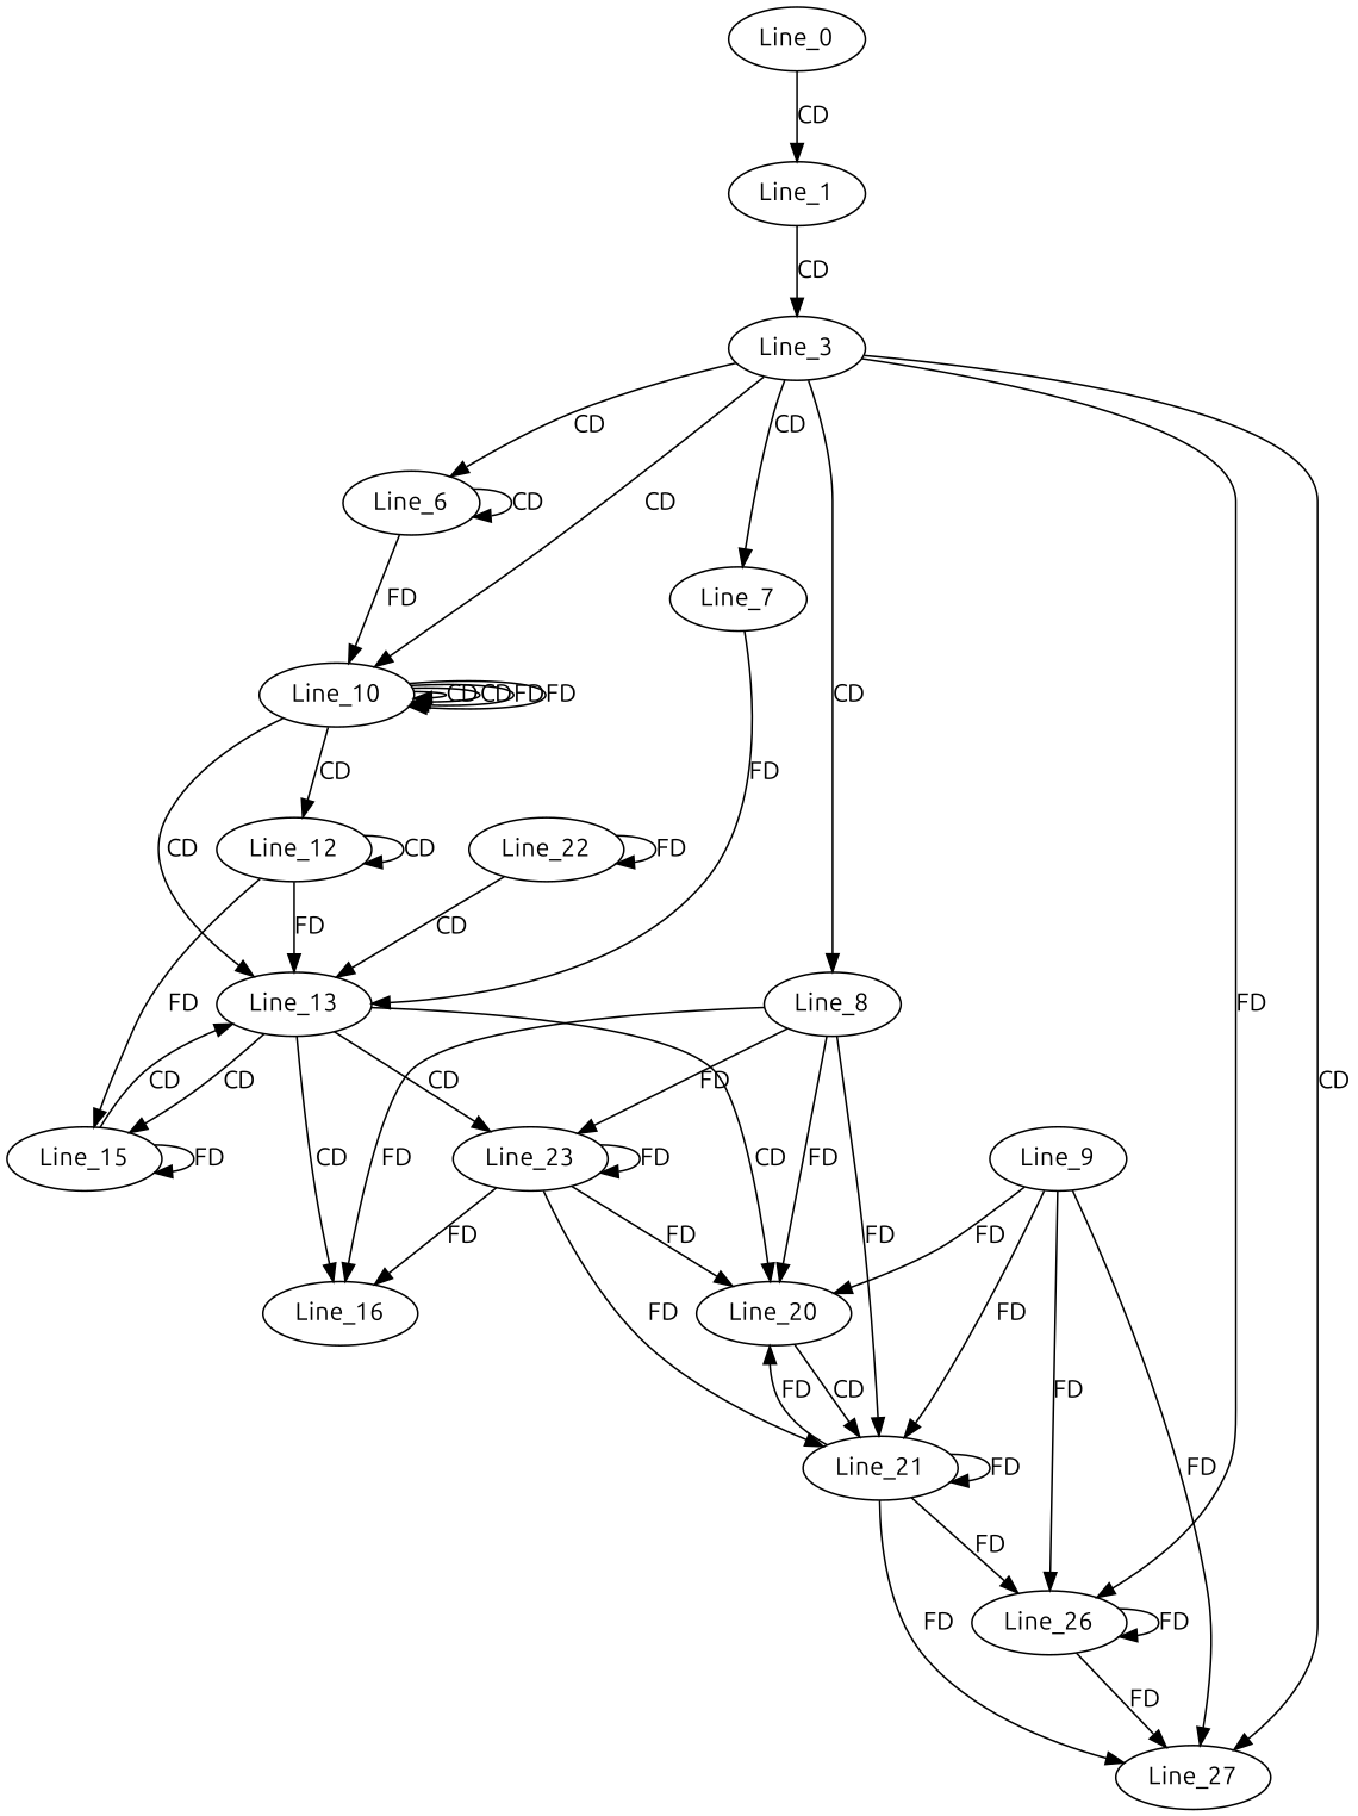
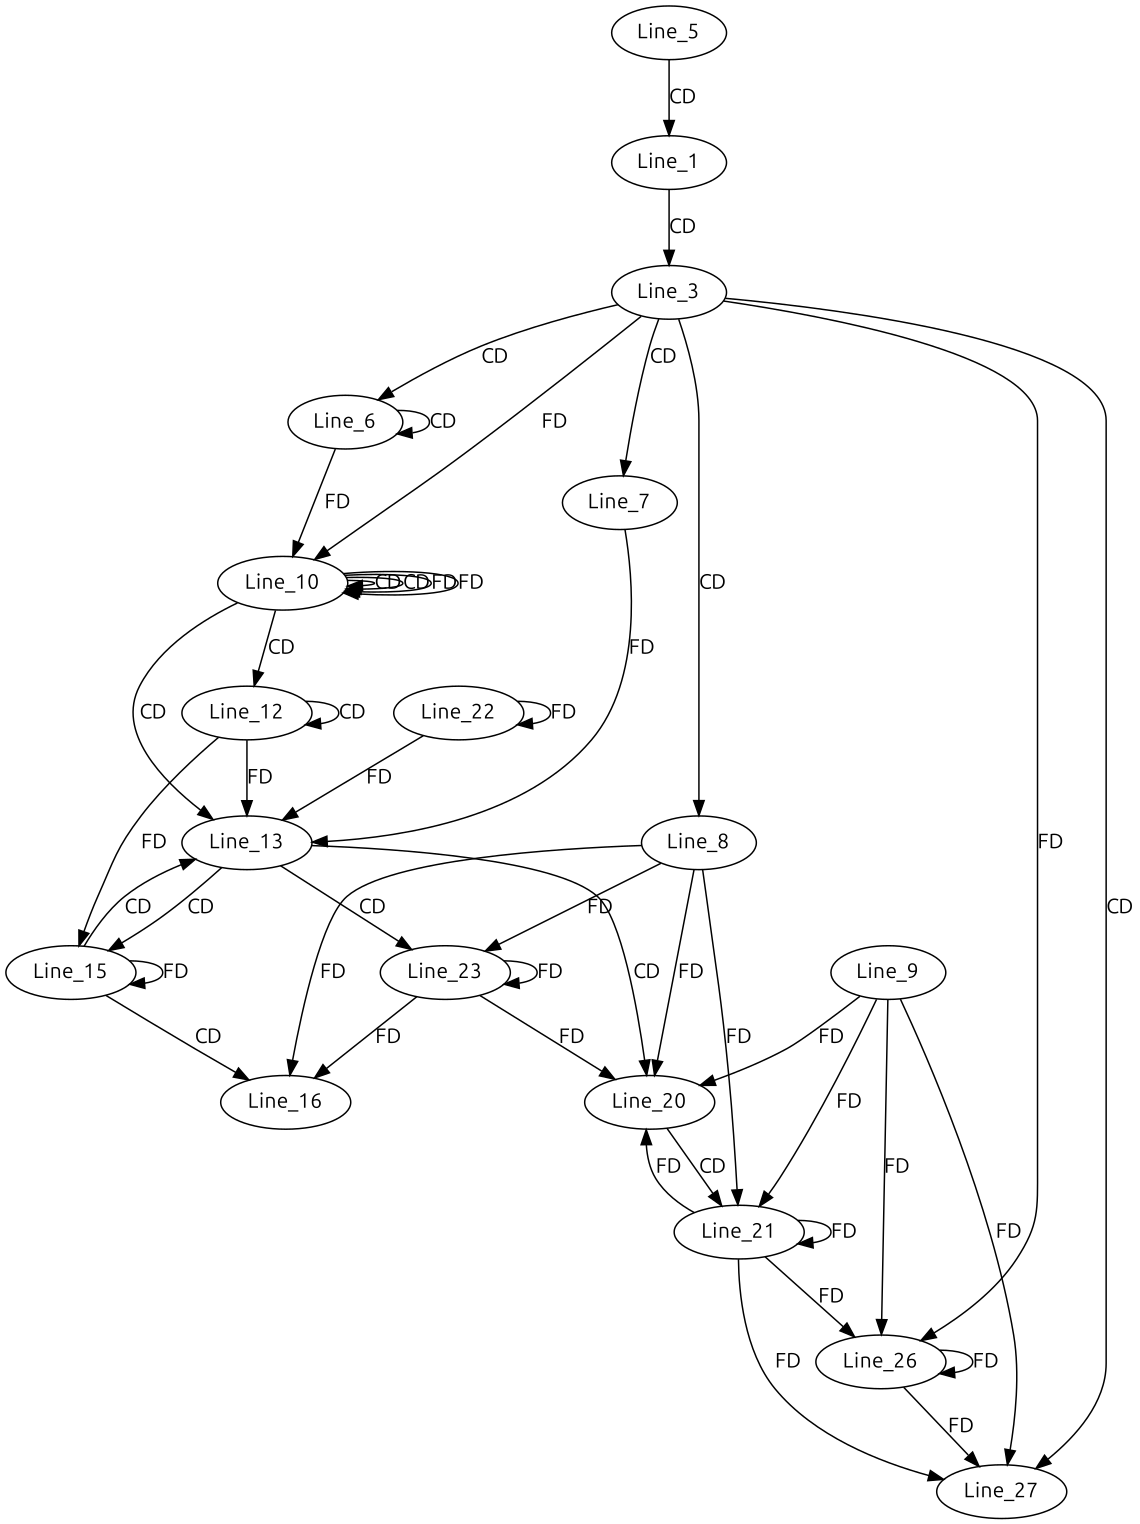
  digraph {
    fontname=Ubuntu
    node [fontname=Ubuntu]
    edge [fontname=Ubuntu]
-   Line_0
+   Line_0 [label=Line_5]
    Line_1
    Line_3
    Line_6
    Line_7
    Line_8
    Line_10
    Line_26
    Line_27
    Line_13
    Line_16
    Line_20
    Line_21
    Line_23
    Line_9
    Line_12
    Line_15
    Line_22
    Line_0 -> Line_1 [label=CD]
    Line_1 -> Line_3 [label=CD]
    Line_3 -> Line_6 [label=CD]
    Line_3 -> Line_7 [label=CD]
    Line_3 -> Line_8 [label=CD]
-   Line_3 -> Line_10 [label=CD]
+   Line_3 -> Line_10 [label=FD]
    Line_3 -> Line_26 [label=FD]
    Line_3 -> Line_27 [label=CD]
    Line_6 -> Line_6 [label=CD]
    Line_6 -> Line_10 [label=FD]
    Line_7 -> Line_13 [label=FD]
    Line_8 -> Line_16 [label=FD]
    Line_8 -> Line_20 [label=FD]
    Line_8 -> Line_21 [label=FD]
    Line_8 -> Line_23 [label=FD]
    Line_10 -> Line_10 [label=CD]
    Line_10 -> Line_10 [label=CD]
    Line_10 -> Line_10 [label=FD]
    Line_10 -> Line_10 [label=FD]
    Line_10 -> Line_13 [label=CD]
    Line_10 -> Line_12 [label=CD]
    Line_26 -> Line_26 [label=FD]
    Line_26 -> Line_27 [label=FD]
-   Line_13 -> Line_16 [label=CD]
+   Line_15 -> Line_16 [label=CD]
    Line_13 -> Line_20 [label=CD]
    Line_13 -> Line_23 [label=CD]
    Line_13 -> Line_15 [label=CD]
    Line_20 -> Line_21 [label=CD]
    Line_21 -> Line_26 [label=FD]
    Line_21 -> Line_27 [label=FD]
    Line_21 -> Line_20 [label=FD]
    Line_21 -> Line_21 [label=FD]
    Line_23 -> Line_16 [label=FD]
    Line_23 -> Line_20 [label=FD]
-   Line_23 -> Line_21 [label=FD]
    Line_23 -> Line_23 [label=FD]
    Line_9 -> Line_26 [label=FD]
    Line_9 -> Line_27 [label=FD]
    Line_9 -> Line_20 [label=FD]
    Line_9 -> Line_21 [label=FD]
    Line_12 -> Line_13 [label=FD]
    Line_12 -> Line_12 [label=CD]
    Line_12 -> Line_15 [label=FD]
    Line_15 -> Line_13 [label=CD]
    Line_15 -> Line_15 [label=FD]
-   Line_22 -> Line_13 [label=CD]
+   Line_22 -> Line_13 [label=FD]
    Line_22 -> Line_22 [label=FD]
  }
